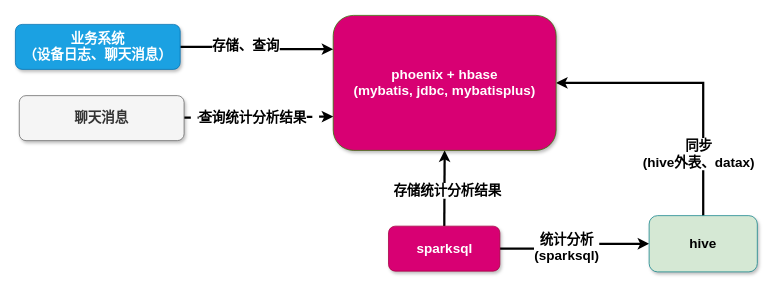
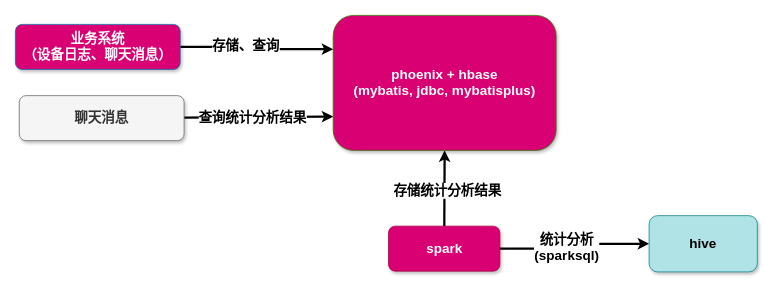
  <mxCell id="0" />
  <mxCell id="1" parent="0" />
  <mxCell id="2" style="edgeStyle=orthogonalEdgeStyle;rounded=0;orthogonalLoop=1;jettySize=auto;html=1;entryX=0;entryY=0.25;entryDx=0;entryDy=0;strokeWidth=3;" edge="1" parent="1" source="4" target="13"><mxGeometry relative="1" as="geometry" /></mxCell>
  <mxCell id="3" value="存储、查询" style="edgeLabel;html=1;align=center;verticalAlign=middle;resizable=0;points=[];fontSize=18;fontStyle=1" vertex="1" connectable="0" parent="2"><mxGeometry x="-0.163" y="2" relative="1" as="geometry"><mxPoint as="offset" /></mxGeometry></mxCell>
- <mxCell id="4" value="业务系统&lt;br&gt;（设备日志、聊天消息）" style="rounded=1;whiteSpace=wrap;html=1;fontSize=18;fontStyle=1;fillColor=#1ba1e2;strokeColor=#006EAF;shadow=1;fontColor=#ffffff;" parent="1" vertex="1"><mxGeometry x="20" y="32" width="219.75" height="60" as="geometry" /></mxCell>
+ <mxCell id="4" value="业务系统&lt;br&gt;（设备日志、聊天消息）" style="rounded=1;whiteSpace=wrap;html=1;fontSize=18;fontStyle=1;fillColor=#d80073;strokeColor=#006EAF;shadow=1;fontColor=#ffffff;" parent="1" vertex="1"><mxGeometry x="20" y="32" width="219.75" height="60" as="geometry" /></mxCell>
  <mxCell id="5" style="edgeStyle=orthogonalEdgeStyle;rounded=0;orthogonalLoop=1;jettySize=auto;html=1;entryX=0;entryY=0.5;entryDx=0;entryDy=0;fontSize=18;strokeWidth=3;" edge="1" parent="1" source="9" target="12"><mxGeometry relative="1" as="geometry" /></mxCell>
  <mxCell id="6" value="统计分析&lt;br&gt;(sparksql)" style="edgeLabel;html=1;align=center;verticalAlign=middle;resizable=0;points=[];fontSize=18;fontStyle=1" vertex="1" connectable="0" parent="5"><mxGeometry x="-0.153" y="3" relative="1" as="geometry"><mxPoint x="1" y="1" as="offset" /></mxGeometry></mxCell>
  <mxCell id="7" style="rounded=0;orthogonalLoop=1;jettySize=auto;html=1;entryX=0.5;entryY=1;entryDx=0;entryDy=0;fontSize=18;strokeWidth=3;" edge="1" parent="1" source="9" target="13"><mxGeometry relative="1" as="geometry" /></mxCell>
  <mxCell id="8" value="存储统计分析结果" style="edgeLabel;html=1;align=center;verticalAlign=middle;resizable=0;points=[];fontSize=18;fontStyle=1" vertex="1" connectable="0" parent="7"><mxGeometry x="0.182" y="-3" relative="1" as="geometry"><mxPoint y="12" as="offset" /></mxGeometry></mxCell>
- <mxCell id="9" value="sparksql&lt;br&gt;" style="rounded=1;whiteSpace=wrap;html=1;fontSize=18;fontStyle=1;fillColor=#d80073;strokeColor=#A50040;shadow=1;fontColor=#ffffff;" parent="1" vertex="1"><mxGeometry x="517.5" y="301" width="148.5" height="60" as="geometry" /></mxCell>
- <mxCell id="10" style="rounded=0;orthogonalLoop=1;jettySize=auto;html=1;entryX=1;entryY=0.5;entryDx=0;entryDy=0;fontSize=18;strokeWidth=3;edgeStyle=orthogonalEdgeStyle;exitX=0.5;exitY=0;exitDx=0;exitDy=0;" edge="1" parent="1" source="12" target="13"><mxGeometry relative="1" as="geometry" /></mxCell>
- <mxCell id="11" value="同步&lt;br&gt;(hive外表、datax)" style="edgeLabel;html=1;align=center;verticalAlign=middle;resizable=0;points=[];fontSize=18;fontStyle=1" vertex="1" connectable="0" parent="10"><mxGeometry x="0.182" y="-4" relative="1" as="geometry"><mxPoint x="37" y="98" as="offset" /></mxGeometry></mxCell>
- <mxCell id="12" value="hive" style="rounded=1;whiteSpace=wrap;html=1;fontSize=18;fontStyle=1;fillColor=#d5e8d4;strokeColor=#0e8088;shadow=1;" parent="1" vertex="1"><mxGeometry x="865" y="287" width="144.25" height="75" as="geometry" /></mxCell>
+ <mxCell id="9" value="spark&lt;br&gt;" style="rounded=1;whiteSpace=wrap;html=1;fontSize=18;fontStyle=1;fillColor=#d80073;strokeColor=#A50040;shadow=1;fontColor=#ffffff;" parent="1" vertex="1"><mxGeometry x="517.5" y="301" width="148.5" height="60" as="geometry" /></mxCell>
+ <mxCell id="12" value="hive" style="rounded=1;whiteSpace=wrap;html=1;fontSize=18;fontStyle=1;fillColor=#b0e3e6;strokeColor=#0e8088;shadow=1;" parent="1" vertex="1"><mxGeometry x="865" y="287" width="144.25" height="75" as="geometry" /></mxCell>
  <mxCell id="13" value="phoenix + hbase&lt;br&gt;(mybatis, jdbc, mybatisplus)" style="rounded=1;whiteSpace=wrap;html=1;fontSize=18;fontStyle=1;fillColor=#d80073;strokeColor=#2D7600;shadow=1;fontColor=#ffffff;" vertex="1" parent="1"><mxGeometry x="443.75" y="20" width="297.25" height="180" as="geometry" /></mxCell>
- <mxCell id="14" style="edgeStyle=none;rounded=0;orthogonalLoop=1;jettySize=auto;html=1;entryX=0;entryY=0.75;entryDx=0;entryDy=0;fontSize=18;strokeWidth=3;dashed=1;" edge="1" parent="1" source="16" target="13"><mxGeometry relative="1" as="geometry" /></mxCell>
+ <mxCell id="14" style="edgeStyle=none;rounded=0;orthogonalLoop=1;jettySize=auto;html=1;entryX=0;entryY=0.75;entryDx=0;entryDy=0;fontSize=18;strokeWidth=3;" edge="1" parent="1" source="16" target="13"><mxGeometry relative="1" as="geometry" /></mxCell>
  <mxCell id="15" value="查询统计分析结果" style="edgeLabel;html=1;align=center;verticalAlign=middle;resizable=0;points=[];fontSize=18;fontStyle=1" vertex="1" connectable="0" parent="14"><mxGeometry x="-0.306" y="-2" relative="1" as="geometry"><mxPoint x="22" y="-1" as="offset" /></mxGeometry></mxCell>
  <mxCell id="16" value="聊天消息" style="rounded=1;whiteSpace=wrap;html=1;fontSize=18;fontStyle=1;fillColor=#f5f5f5;strokeColor=#666666;shadow=1;fontColor=#333333;" vertex="1" parent="1"><mxGeometry x="25.19" y="127" width="219.75" height="60" as="geometry" /></mxCell>
